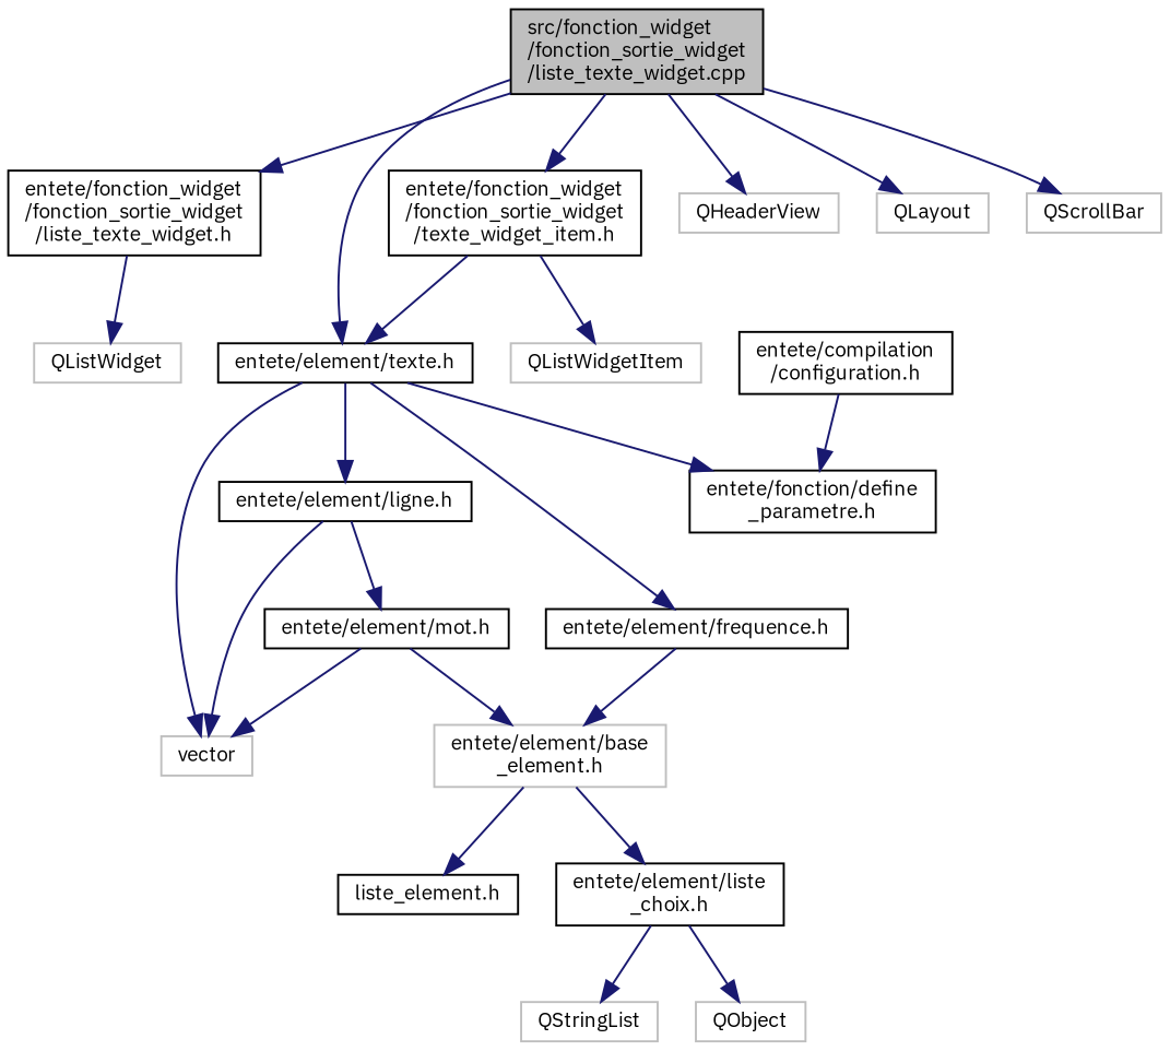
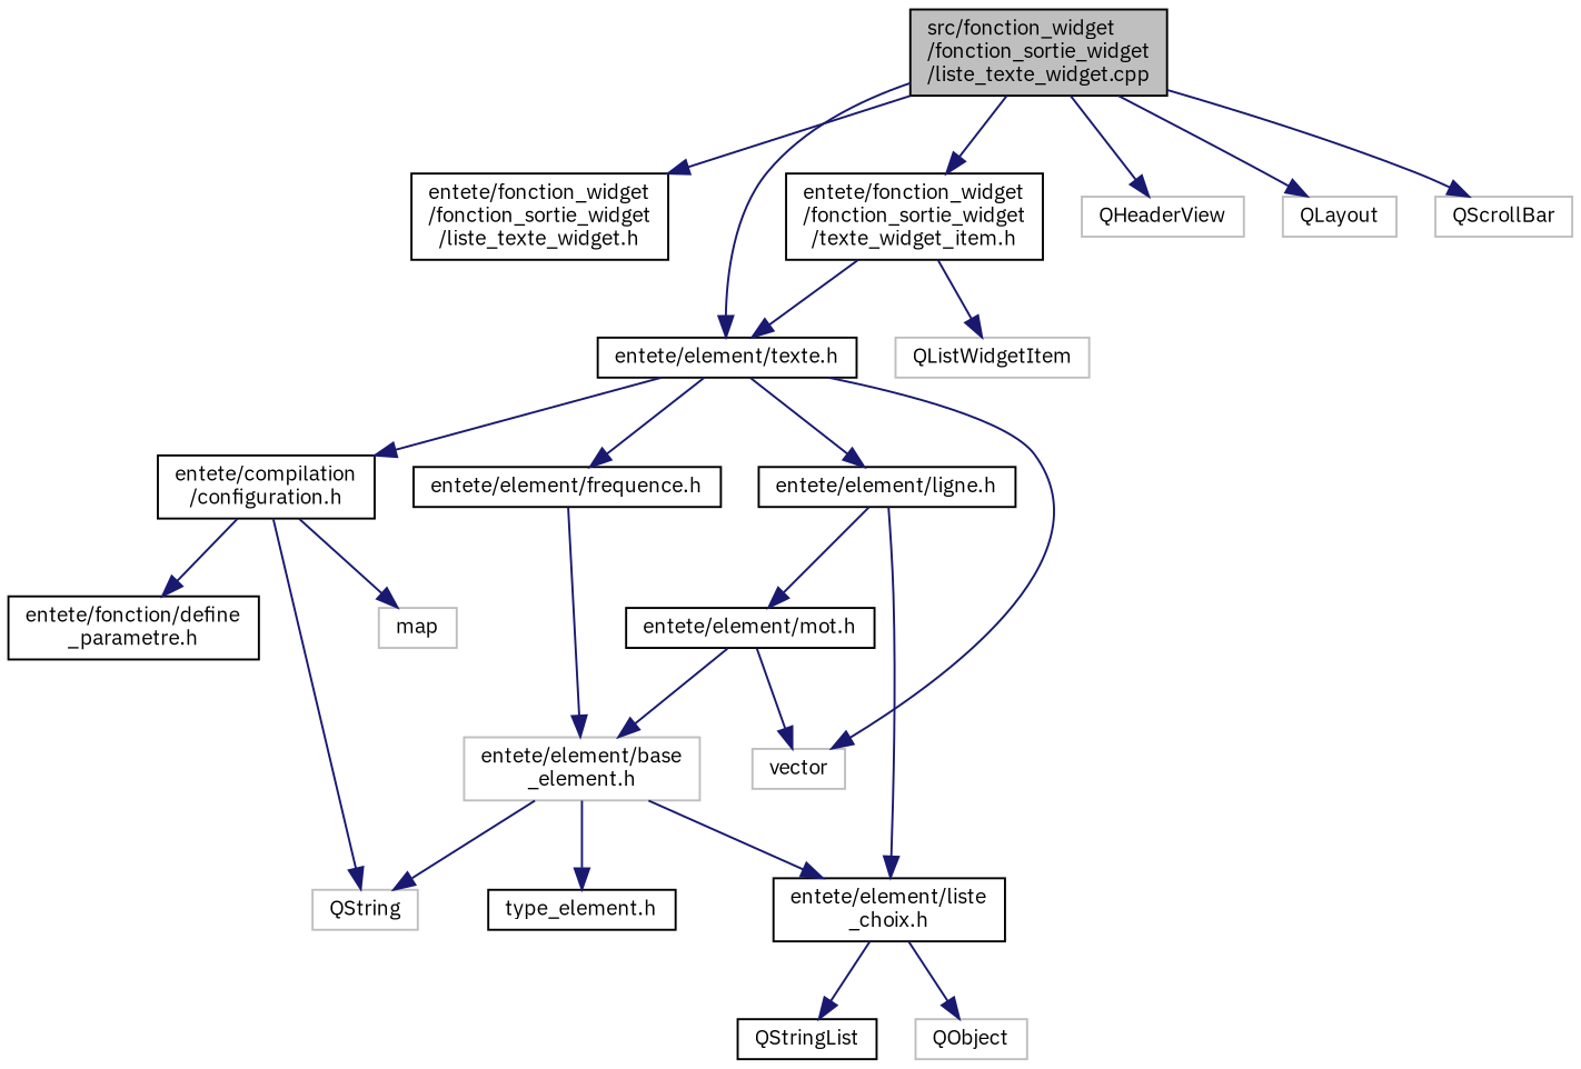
  digraph {
    fontname="IBM Plex Sans"
    node [color=black fillcolor=white fontname="IBM Plex Sans" fontsize=10 shape=record style=filled]
    edge [color=midnightblue fontname="IBM Plex Sans" fontsize=10 labelfontname=Helvetica labelfontsize=10 style=solid]
    n1 [fillcolor=grey75 fontcolor=black height=0.2 label="src/fonction_widget\l/fonction_sortie_widget\l/liste_texte_widget.cpp" width=0.4]
    n2 [height=0.2 label="entete/fonction_widget\l/fonction_sortie_widget\l/liste_texte_widget.h" width=0.4]
    n3 [height=0.2 label="entete/element/texte.h" width=0.4]
    n4 [height=0.2 label="entete/fonction_widget\l/fonction_sortie_widget\l/texte_widget_item.h" width=0.4]
    n5 [color=grey75 height=0.2 label=QHeaderView width=0.4]
    n6 [color=grey75 height=0.2 label=QLayout width=0.4]
    n7 [color=grey75 height=0.2 label=QScrollBar width=0.4]
-   n8 [color=grey75 height=0.2 label=QListWidget width=0.4]
    n9 [height=0.2 label="entete/compilation\l/configuration.h" width=0.4]
    n10 [height=0.2 label="entete/element/ligne.h" width=0.4]
    n11 [color=grey75 height=0.2 label=vector width=0.4]
    n12 [height=0.2 label="entete/element/frequence.h" width=0.4]
    n13 [color=grey75 height=0.2 label=QListWidgetItem width=0.4]
    n14 [height=0.2 label="entete/fonction/define\l_parametre.h" width=0.4]
+   n15 [color=grey75 height=0.2 label=QString width=0.4]
+   n16 [color=grey75 height=0.2 label=map width=0.4]
    n17 [height=0.2 label="entete/element/mot.h" width=0.4]
    n18 [color=grey75 height=0.2 label="entete/element/base\l_element.h" width=0.4]
-   n19 [height=0.2 label="liste_element.h" width=0.4]
+   n19 [height=0.2 label="type_element.h" width=0.4]
    n20 [height=0.2 label="entete/element/liste\l_choix.h" width=0.4]
-   n21 [color=grey75 height=0.2 label=QStringList width=0.4]
+   n21 [height=0.2 label=QStringList width=0.4]
    n22 [color=grey75 height=0.2 label=QObject width=0.4]
    n1 -> n2
    n1 -> n3
    n1 -> n4
    n1 -> n5
    n1 -> n6
    n1 -> n7
-   n2 -> n8
-   n3 -> n14
+   n3 -> n9
    n3 -> n10
    n3 -> n11
    n3 -> n12
    n4 -> n3
    n4 -> n13
    n9 -> n14
-   n10 -> n11
+   n9 -> n15
+   n9 -> n16
+   n10 -> n20
    n10 -> n17
    n12 -> n18
    n17 -> n11
    n17 -> n18
+   n18 -> n15
    n18 -> n19
    n18 -> n20
    n20 -> n21
    n20 -> n22
  }
